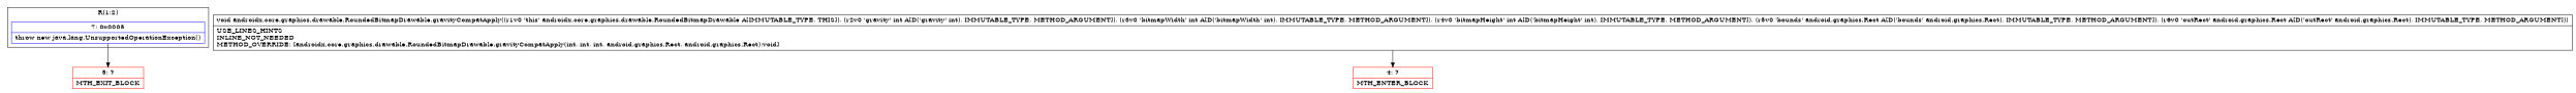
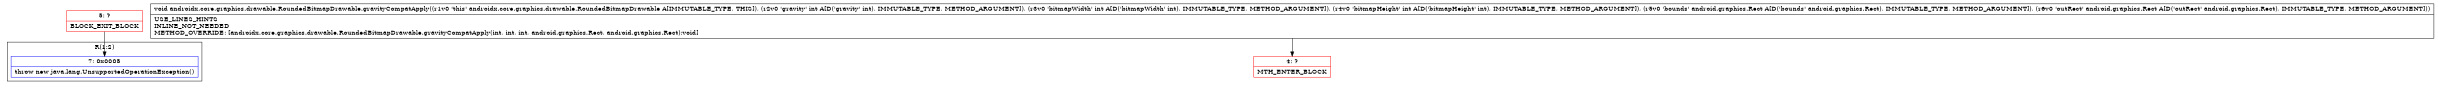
  digraph {
    node [color=red shape=record]
    n1 [color=blue label="{7\:\ 0x0005|throw new java.lang.UnsupportedOperationException()\l}"]
-   n2 [label="{5\:\ ?|MTH_EXIT_BLOCK\l}"]
+   n2 [label="{5\:\ ?|BLOCK_EXIT_BLOCK\l}"]
    n3 [label="{4\:\ ?|MTH_ENTER_BLOCK\l}"]
    n4 [label="{void androidx.core.graphics.drawable.RoundedBitmapDrawable.gravityCompatApply((r1v0 'this' androidx.core.graphics.drawable.RoundedBitmapDrawable A[IMMUTABLE_TYPE, THIS]), (r2v0 'gravity' int A[D('gravity' int), IMMUTABLE_TYPE, METHOD_ARGUMENT]), (r3v0 'bitmapWidth' int A[D('bitmapWidth' int), IMMUTABLE_TYPE, METHOD_ARGUMENT]), (r4v0 'bitmapHeight' int A[D('bitmapHeight' int), IMMUTABLE_TYPE, METHOD_ARGUMENT]), (r5v0 'bounds' android.graphics.Rect A[D('bounds' android.graphics.Rect), IMMUTABLE_TYPE, METHOD_ARGUMENT]), (r6v0 'outRect' android.graphics.Rect A[D('outRect' android.graphics.Rect), IMMUTABLE_TYPE, METHOD_ARGUMENT]))  | USE_LINES_HINTS\lINLINE_NOT_NEEDED\lMETHOD_OVERRIDE: [androidx.core.graphics.drawable.RoundedBitmapDrawable.gravityCompatApply(int, int, int, android.graphics.Rect, android.graphics.Rect):void]\l}" color=""]
    subgraph cluster_1 {
      label="R(1:2)"
      n1
    }
-   n1 -> n2
+   n2 -> n1
    n4 -> n3
  }
